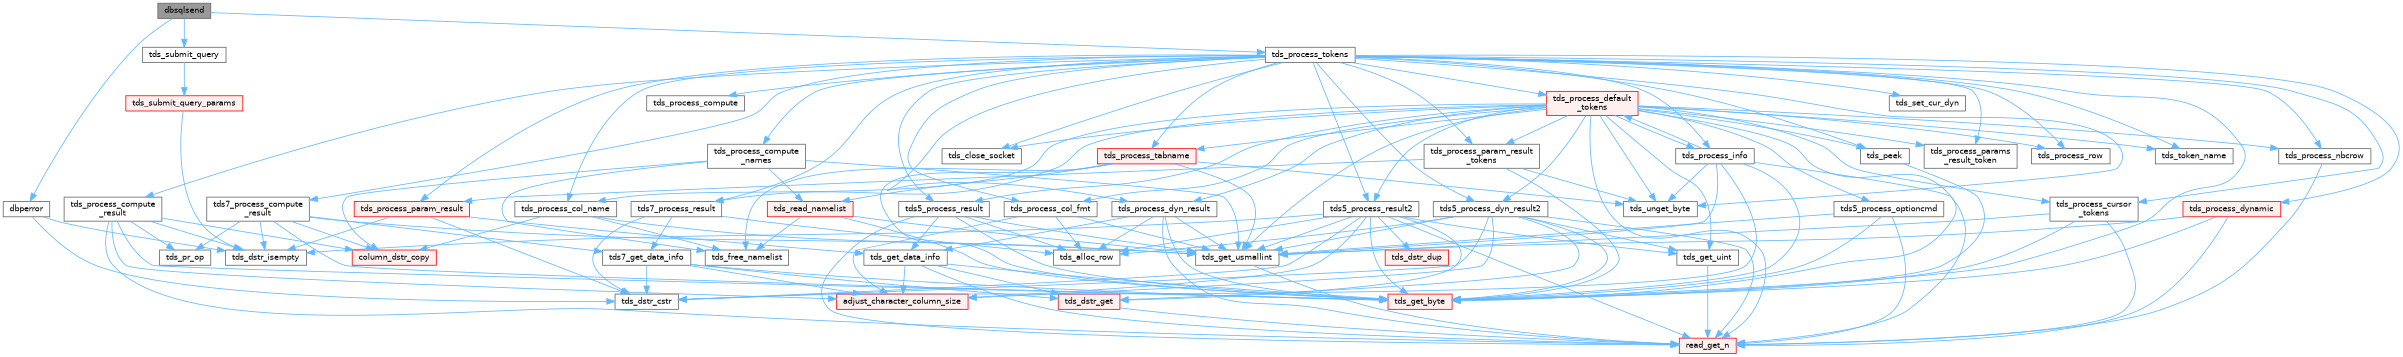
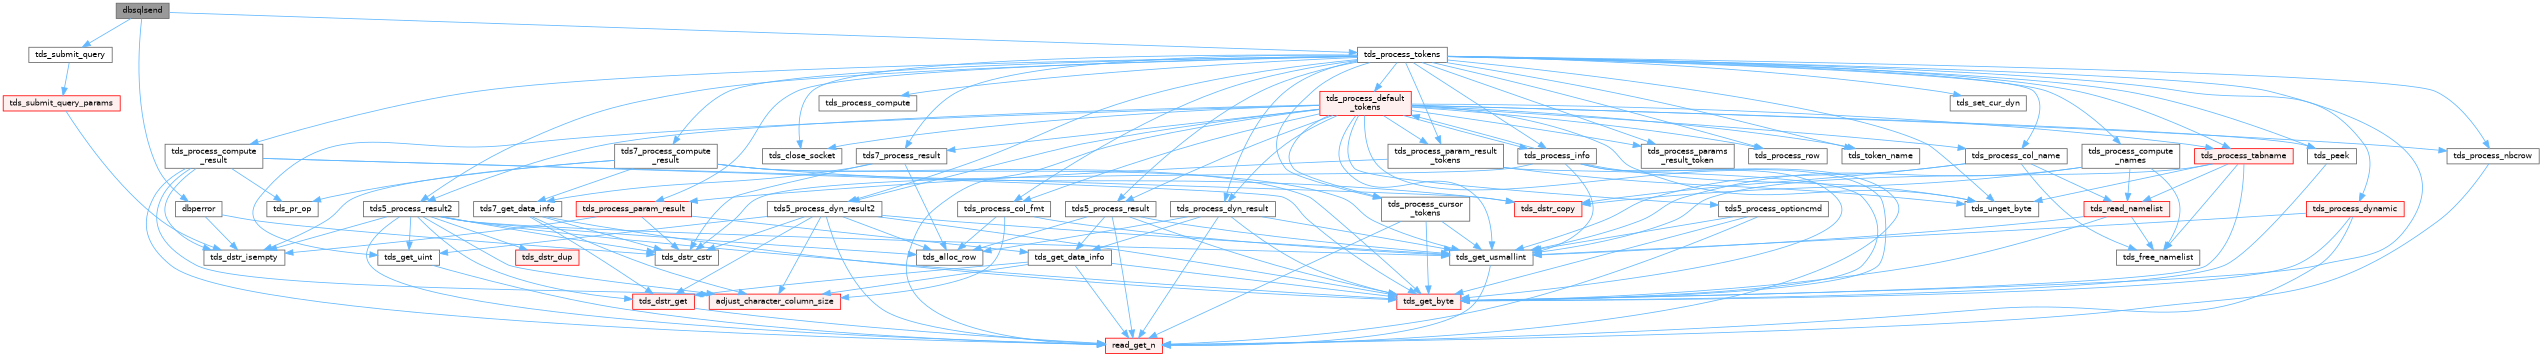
  digraph {
    rankdir=TB
    node [color=grey40 fillcolor=white fontname=Helvetica fontsize=10 shape=box style=filled]
    edge [color=steelblue1 fontname=Helvetica fontsize=10 labelfontname=Helvetica labelfontsize=10 style=solid]
    n1 [color=gray40 fillcolor=grey60 fontcolor=black height=0.2 label=dbsqlsend width=0.4]
    n2 [height=0.2 label=dbperror width=0.4]
    n3 [height=0.2 label=tds_process_tokens width=0.4]
    n4 [height=0.2 label=tds_submit_query width=0.4]
    n5 [height=0.2 label=tds_dstr_cstr width=0.4]
    n6 [height=0.2 label=tds_dstr_isempty width=0.4]
    n7 [height=0.2 label=tds5_process_dyn_result2 width=0.4]
    n8 [color=red fillcolor="#FFF0F0" height=0.2 label=tds_get_byte width=0.4]
    n9 [height=0.2 label=tds5_process_result width=0.4]
    n10 [height=0.2 label=tds5_process_result2 width=0.4]
    n11 [height=0.2 label="tds7_process_compute\l_result" width=0.4]
    n12 [height=0.2 label=tds7_process_result width=0.4]
    n13 [height=0.2 label=tds_close_socket width=0.4]
    n14 [height=0.2 label=tds_peek width=0.4]
    n15 [height=0.2 label=tds_process_col_fmt width=0.4]
    n16 [height=0.2 label=tds_process_col_name width=0.4]
    n17 [height=0.2 label=tds_process_compute width=0.4]
    n18 [height=0.2 label="tds_process_compute\l_names" width=0.4]
    n19 [height=0.2 label="tds_process_compute\l_result" width=0.4]
    n20 [height=0.2 label="tds_process_cursor\l_tokens" width=0.4]
    n21 [color=red fillcolor="#FFF0F0" height=0.2 label="tds_process_default\l_tokens" width=0.4]
    n22 [height=0.2 label=tds_process_dyn_result width=0.4]
    n23 [height=0.2 label=tds_process_info width=0.4]
    n24 [height=0.2 label=tds_unget_byte width=0.4]
    n25 [height=0.2 label=tds_process_nbcrow width=0.4]
    n26 [height=0.2 label="tds_process_param_result\l_tokens" width=0.4]
    n27 [color=red fillcolor="#FFF0F0" height=0.2 label=tds_process_param_result width=0.4]
    n28 [height=0.2 label="tds_process_params\l_result_token" width=0.4]
    n29 [height=0.2 label=tds_process_row width=0.4]
    n30 [color=red fillcolor="#FFF0F0" height=0.2 label=tds_process_tabname width=0.4]
    n31 [height=0.2 label=tds_token_name width=0.4]
    n32 [color=red fillcolor="#FFF0F0" height=0.2 label=tds_process_dynamic width=0.4]
    n33 [height=0.2 label=tds_set_cur_dyn width=0.4]
    n34 [color=red fillcolor="#FFF0F0" height=0.2 label=tds_submit_query_params width=0.4]
    n35 [color=red fillcolor="#FFF0F0" height=0.2 label=adjust_character_column_size width=0.4]
    n36 [height=0.2 label=tds_alloc_row width=0.4]
    n37 [color=red fillcolor="#FFF0F0" height=0.2 label=tds_dstr_get width=0.4]
    n38 [color=red fillcolor="#FFF0F0" height=0.2 label=read_get_n width=0.4]
    n39 [height=0.2 label=tds_get_uint width=0.4]
    n40 [height=0.2 label=tds_get_usmallint width=0.4]
    n41 [height=0.2 label=tds_get_data_info width=0.4]
    n42 [color=red fillcolor="#FFF0F0" height=0.2 label=tds_dstr_dup width=0.4]
    n43 [height=0.2 label=tds7_get_data_info width=0.4]
-   n44 [color=red fillcolor="#FFF0F0" height=0.2 label=column_dstr_copy width=0.4]
+   n44 [color=red fillcolor="#FFF0F0" height=0.2 label=tds_dstr_copy width=0.4]
    n45 [height=0.2 label=tds_pr_op width=0.4]
    n46 [height=0.2 label=tds_free_namelist width=0.4]
    n47 [color=red fillcolor="#FFF0F0" height=0.2 label=tds_read_namelist width=0.4]
    n48 [height=0.2 label=tds5_process_optioncmd width=0.4]
    n1 -> n2
    n1 -> n3
    n1 -> n4
    n2 -> n5
    n2 -> n6
    n3 -> n7
    n3 -> n8
    n3 -> n9
    n3 -> n10
    n3 -> n11
    n3 -> n12
    n3 -> n13
    n3 -> n14
    n3 -> n15
    n3 -> n16
    n3 -> n17
    n3 -> n18
    n3 -> n19
    n3 -> n20
    n3 -> n21
    n3 -> n22
    n3 -> n23
    n3 -> n24
    n3 -> n25
    n3 -> n26
    n3 -> n27
    n3 -> n28
    n3 -> n29
    n3 -> n30
    n3 -> n31
    n3 -> n32
    n3 -> n33
    n4 -> n34
    n7 -> n5
    n7 -> n8
    n7 -> n35
    n7 -> n36
    n7 -> n37
    n7 -> n38
    n7 -> n39
    n7 -> n40
    n9 -> n8
    n9 -> n36
    n9 -> n38
    n9 -> n40
    n9 -> n41
    n10 -> n5
    n10 -> n6
    n10 -> n8
    n10 -> n35
    n10 -> n36
    n10 -> n37
    n10 -> n38
    n10 -> n39
    n10 -> n40
    n10 -> n42
    n11 -> n6
    n11 -> n8
    n11 -> n40
    n11 -> n43
    n11 -> n44
    n11 -> n45
    n12 -> n5
    n12 -> n36
    n12 -> n43
    n14 -> n8
    n15 -> n35
    n15 -> n36
    n15 -> n40
    n16 -> n40
    n16 -> n44
    n16 -> n46
+   n16 -> n47
    n18 -> n40
    n18 -> n44
    n18 -> n46
    n18 -> n47
    n19 -> n6
    n19 -> n8
    n19 -> n35
    n19 -> n38
    n19 -> n44
    n19 -> n45
    n20 -> n8
    n20 -> n38
    n20 -> n40
    n21 -> n7
    n21 -> n8
    n21 -> n9
    n21 -> n10
    n21 -> n12
    n21 -> n13
    n21 -> n14
    n21 -> n15
    n21 -> n16
    n21 -> n20
    n21 -> n22
    n21 -> n23
    n21 -> n24
    n21 -> n25
    n21 -> n26
    n21 -> n28
    n21 -> n29
    n21 -> n30
    n21 -> n31
    n21 -> n38
    n21 -> n39
    n21 -> n40
    n21 -> n48
    n22 -> n8
    n22 -> n36
    n22 -> n38
    n22 -> n40
    n22 -> n41
    n23 -> n5
    n23 -> n8
    n23 -> n21
    n23 -> n24
    n23 -> n38
    n23 -> n40
    n25 -> n38
    n26 -> n8
    n26 -> n24
    n26 -> n27
    n27 -> n5
    n27 -> n6
    n27 -> n41
    n30 -> n8
    n30 -> n24
    n30 -> n40
    n30 -> n46
    n30 -> n47
    n32 -> n8
    n32 -> n38
    n32 -> n40
    n34 -> n6
    n37 -> n38
    n39 -> n38
    n40 -> n38
    n41 -> n8
    n41 -> n35
    n41 -> n37
    n41 -> n38
    n43 -> n5
    n43 -> n8
    n43 -> n35
    n43 -> n37
    n47 -> n8
    n47 -> n40
    n47 -> n46
    n48 -> n8
    n48 -> n38
    n48 -> n40
  }
